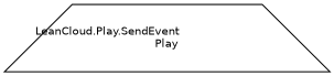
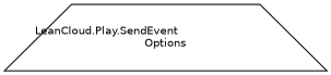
  digraph {
    rankdir=LR
-   n1 [color=black fillcolor=white fontname=Helvetica fontsize=10 height=0.2 label="LeanCloud.Play.SendEvent\lPlay" shape=trapezium style=filled width=0.4]
+   n1 [color=black fillcolor=white fontname=Helvetica fontsize=10 height=0.2 label="LeanCloud.Play.SendEvent\lOptions" shape=trapezium style=filled width=0.4]
  }
